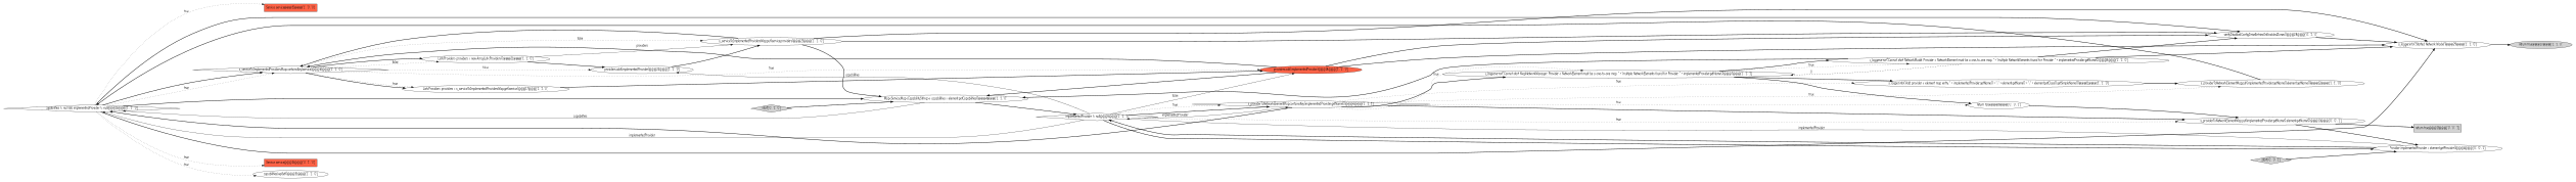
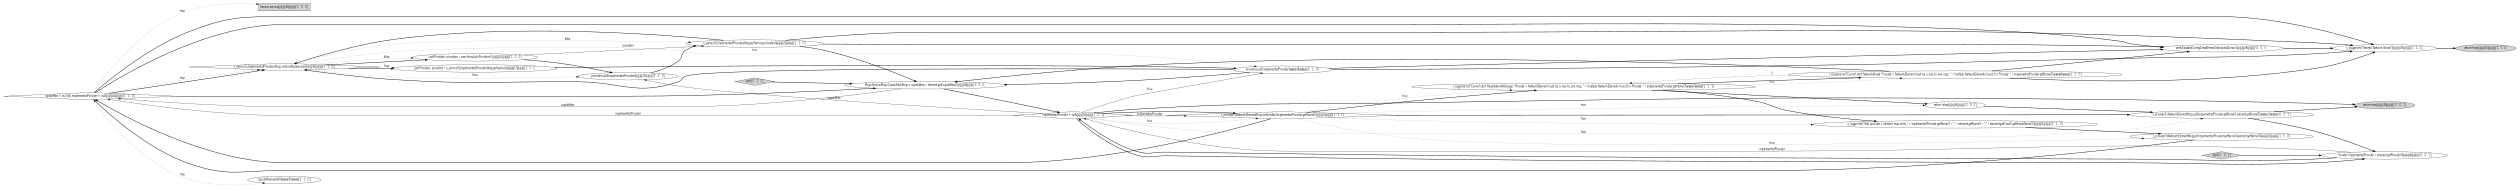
  digraph {
    fontname="Comic Neue"
    rankdir=LR
    node [fillcolor=white fontname="Comic Neue" shape=ellipse style=filled]
    edge [fontname="Comic Neue" style=bold]
    n1 [label="capabilities != null && implementedProvider != null@@@14@@@['1', '1', '0']" shape=diamond]
-   n2 [fillcolor=tomato label="Service service@@@15@@@['1', '0', '0']" shape=box]
+   n2 [fillcolor=lightgray label="Service service@@@15@@@['1', '0', '0']" shape=box]
    n3 [label="verifyDisabledConfigDriveEntriesOnEnabledZones()@@@28@@@['0', '1', '0']"]
-   n4 [fillcolor=tomato label="Service service@@@15@@@['0', '1', '0']" shape=box]
    n5 [label="s_serviceToImplementedProvidersMap.containsKey(service)@@@16@@@['1', '1', '0']" shape=diamond]
    n6 [label="s_logger.info(\"Started Network Model\")@@@29@@@['1', '1', '0']"]
    n7 [label="Map<Service,Map<Capability,String>> capabilities = element.getCapabilities()@@@4@@@['1', '1', '0']"]
    n8 [label="capabilities.keySet()@@@15@@@['1', '1', '0']"]
    n9 [label="providers.add(implementedProvider)@@@22@@@['1', '1', '0']"]
    n10 [label="s_serviceToImplementedProvidersMap.put(service,providers)@@@23@@@['1', '1', '0']"]
    n11 [label="List<Provider> providers = s_serviceToImplementedProvidersMap.get(service)@@@17@@@['1', '1', '0']"]
    n12 [label="List<Provider> providers = new ArrayList<Provider>()@@@21@@@['1', '1', '0']"]
-   n13 [fillcolor=tomato label="providers.add(implementedProvider)@@@18@@@['1', '1', '0']"]
+   n13 [label="providers.add(implementedProvider)@@@18@@@['1', '1', '0']"]
    n14 [fillcolor=lightgray label="return true@@@30@@@['1', '1', '0']"]
    n15 [label="implementedProvider != null@@@5@@@['1', '1', '1']" shape=diamond]
    n16 [label="s_logger.info(\"Add provider < element map entry. \" + implementedProvider.getName() + \"-\" + element.getName() + \"-\" + element.getClass().getSimpleName())@@@11@@@['1', '1', '0']"]
    n17 [label="s_providerToNetworkElementMap.put(implementedProvider.getName(),element.getName())@@@12@@@['1', '1', '0']"]
    n18 [fillcolor=lightgray label="start['0', '1', '0']" shape=diamond]
-   n19 [fillcolor=lightgray label="return true@@@13@@@['0', '0', '1']" shape=box]
+   n19 [fillcolor=lightgray label="return true@@@13@@@['0', '0', '1']"]
    n20 [fillcolor=lightgray label="start['0', '0', '1']" shape=diamond]
    n21 [label="Provider implementedProvider = element.getProvider()@@@4@@@['0', '0', '1']"]
    n22 [label="s_providerToNetworkElementMap.containsKey(implementedProvider.getName())@@@6@@@['1', '1', '1']" shape=diamond]
    n23 [label="s_providerToNetworkElementMap.put(implementedProvider.getName(),element.getName())@@@10@@@['0', '0', '1']"]
    n24 [label="s_logger.error(\"Cannot start NetworkModel: Provider < NetworkElement must be a one-to-one map, \" + \"multiple NetworkElements found for Provider: \" + implementedProvider.getName())@@@8@@@['1', '1', '0']"]
    n25 [label="s_logger.error(\"Cannot start MapNetworkManager: Provider < NetworkElement must be a one-to-one map, \" + \"multiple NetworkElements found for Provider: \" + implementedProvider.getName())@@@7@@@['1', '1', '1']"]
    n26 [label="return false@@@8@@@['0', '0', '1']"]
    n1 -> n2 [label=true style=dotted]
    n1 -> n3
-   n1 -> n4 [label=true style=dotted]
    n1 -> n5
    n1 -> n5 [label=true style=dotted]
    n1 -> n6
    n1 -> n7
    n1 -> n8 [label=true style=dotted]
    n3 -> n6
    n5 -> n9 [label=false style=dotted]
    n5 -> n10 [label=false style=dotted]
    n5 -> n11 [label=true style=dotted]
    n5 -> n11
    n5 -> n12
    n5 -> n12 [label=false style=dotted]
    n5 -> n13 [label=true style=dotted]
    n6 -> n14
    n7 -> n1 [label=capabilities style=solid]
    n7 -> n15
    n9 -> n10
    n10 -> n3
    n10 -> n5
    n10 -> n6
    n10 -> n7
    n11 -> n13
    n12 -> n9
    n12 -> n10 [label=providers style=solid]
    n13 -> n3
    n13 -> n5
    n13 -> n6
    n13 -> n7
    n15 -> n1 [label=implementedProvider style=solid]
    n15 -> n9 [label=capabilities style=solid]
    n15 -> n13 [label=false style=solid]
+   n15 -> n19
    n15 -> n21
    n15 -> n22 [label=true style=dotted]
    n15 -> n22
    n15 -> n22 [label=implementedProvider style=solid]
    n15 -> n23 [label=true style=dotted]
    n16 -> n17
    n17 -> n1
    n18 -> n7
    n20 -> n21
    n21 -> n15
    n21 -> n15 [label=implementedProvider style=solid]
    n22 -> n1
    n22 -> n16 [label=true style=dotted]
    n22 -> n17 [label=true style=dotted]
    n22 -> n23
    n22 -> n25 [label=true style=dotted]
    n22 -> n25
    n22 -> n26 [label=true style=dotted]
    n23 -> n19
    n23 -> n21
    n24 -> n3
    n24 -> n6
    n24 -> n7
    n24 -> n25 [label=0 style=dashed]
    n25 -> n16
    n25 -> n24 [label=true style=dotted]
    n25 -> n24
    n25 -> n26
    n26 -> n23
  }
